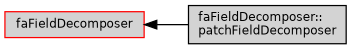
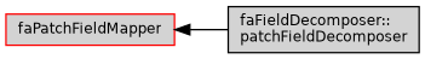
  digraph {
    rankdir=LR
    node [fillcolor=lightgrey fontname=Helvetica fontsize=10 shape=record style=filled]
    n1 [color=black fontcolor=black height=0.2 label="faFieldDecomposer::\lpatchFieldDecomposer" width=0.4]
-   n2 [color=red height=0.2 label=faFieldDecomposer width=0.4]
+   n2 [color=red height=0.2 label=faPatchFieldMapper width=0.4]
    n2 -> n1 [color=black dir=back fontname=Helvetica fontsize=10 labelfontname=Helvetica labelfontsize=10 style=solid]
  }
